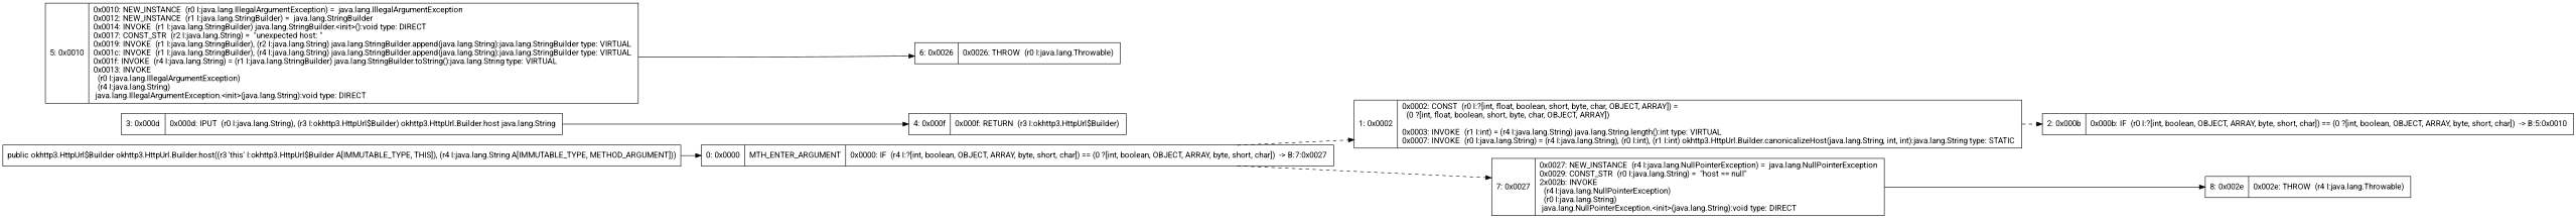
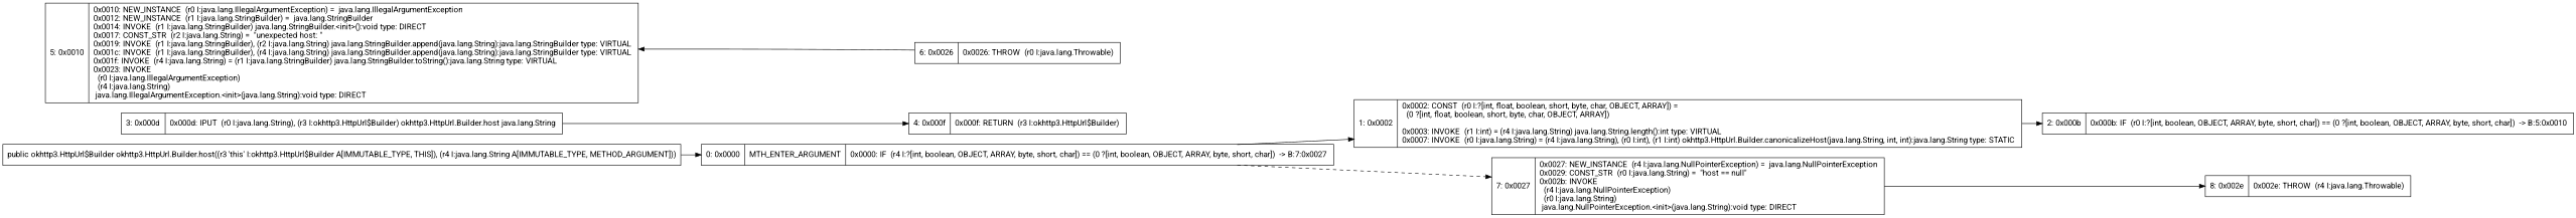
  digraph {
    fontname=Roboto
    rankdir=LR
    node [fontname=Roboto shape=record]
    edge [fontname=Roboto]
    n1 [label="{0\:\ 0x0000|MTH_ENTER_ARGUMENT\l|0x0000: IF  (r4 I:?[int, boolean, OBJECT, ARRAY, byte, short, char]) == (0 ?[int, boolean, OBJECT, ARRAY, byte, short, char])  \-\> B:7:0x0027 \l}"]
    n2 [label="{1\:\ 0x0002|0x0002: CONST  (r0 I:?[int, float, boolean, short, byte, char, OBJECT, ARRAY]) = \l  (0 ?[int, float, boolean, short, byte, char, OBJECT, ARRAY])\l \l0x0003: INVOKE  (r1 I:int) = (r4 I:java.lang.String) java.lang.String.length():int type: VIRTUAL \l0x0007: INVOKE  (r0 I:java.lang.String) = (r4 I:java.lang.String), (r0 I:int), (r1 I:int) okhttp3.HttpUrl.Builder.canonicalizeHost(java.lang.String, int, int):java.lang.String type: STATIC \l}"]
-   n3 [label="{7\:\ 0x0027|0x0027: NEW_INSTANCE  (r4 I:java.lang.NullPointerException) =  java.lang.NullPointerException \l0x0029: CONST_STR  (r0 I:java.lang.String) =  \"host == null\" \l2x002b: INVOKE  \l  (r4 I:java.lang.NullPointerException)\l  (r0 I:java.lang.String)\l java.lang.NullPointerException.\<init\>(java.lang.String):void type: DIRECT \l}"]
+   n3 [label="{7\:\ 0x0027|0x0027: NEW_INSTANCE  (r4 I:java.lang.NullPointerException) =  java.lang.NullPointerException \l0x0029: CONST_STR  (r0 I:java.lang.String) =  \"host == null\" \l0x002b: INVOKE  \l  (r4 I:java.lang.NullPointerException)\l  (r0 I:java.lang.String)\l java.lang.NullPointerException.\<init\>(java.lang.String):void type: DIRECT \l}"]
    n4 [label="{2\:\ 0x000b|0x000b: IF  (r0 I:?[int, boolean, OBJECT, ARRAY, byte, short, char]) == (0 ?[int, boolean, OBJECT, ARRAY, byte, short, char])  \-\> B:5:0x0010 \l}"]
    n5 [label="{8\:\ 0x002e|0x002e: THROW  (r4 I:java.lang.Throwable) \l}"]
    n6 [label="{3\:\ 0x000d|0x000d: IPUT  (r0 I:java.lang.String), (r3 I:okhttp3.HttpUrl$Builder) okhttp3.HttpUrl.Builder.host java.lang.String \l}"]
    n7 [label="{4\:\ 0x000f|0x000f: RETURN  (r3 I:okhttp3.HttpUrl$Builder) \l}"]
-   n8 [label="{5\:\ 0x0010|0x0010: NEW_INSTANCE  (r0 I:java.lang.IllegalArgumentException) =  java.lang.IllegalArgumentException \l0x0012: NEW_INSTANCE  (r1 I:java.lang.StringBuilder) =  java.lang.StringBuilder \l0x0014: INVOKE  (r1 I:java.lang.StringBuilder) java.lang.StringBuilder.\<init\>():void type: DIRECT \l0x0017: CONST_STR  (r2 I:java.lang.String) =  \"unexpected host: \" \l0x0019: INVOKE  (r1 I:java.lang.StringBuilder), (r2 I:java.lang.String) java.lang.StringBuilder.append(java.lang.String):java.lang.StringBuilder type: VIRTUAL \l0x001c: INVOKE  (r1 I:java.lang.StringBuilder), (r4 I:java.lang.String) java.lang.StringBuilder.append(java.lang.String):java.lang.StringBuilder type: VIRTUAL \l0x001f: INVOKE  (r4 I:java.lang.String) = (r1 I:java.lang.StringBuilder) java.lang.StringBuilder.toString():java.lang.String type: VIRTUAL \l0x0013: INVOKE  \l  (r0 I:java.lang.IllegalArgumentException)\l  (r4 I:java.lang.String)\l java.lang.IllegalArgumentException.\<init\>(java.lang.String):void type: DIRECT \l}"]
+   n8 [label="{5\:\ 0x0010|0x0010: NEW_INSTANCE  (r0 I:java.lang.IllegalArgumentException) =  java.lang.IllegalArgumentException \l0x0012: NEW_INSTANCE  (r1 I:java.lang.StringBuilder) =  java.lang.StringBuilder \l0x0014: INVOKE  (r1 I:java.lang.StringBuilder) java.lang.StringBuilder.\<init\>():void type: DIRECT \l0x0017: CONST_STR  (r2 I:java.lang.String) =  \"unexpected host: \" \l0x0019: INVOKE  (r1 I:java.lang.StringBuilder), (r2 I:java.lang.String) java.lang.StringBuilder.append(java.lang.String):java.lang.StringBuilder type: VIRTUAL \l0x001c: INVOKE  (r1 I:java.lang.StringBuilder), (r4 I:java.lang.String) java.lang.StringBuilder.append(java.lang.String):java.lang.StringBuilder type: VIRTUAL \l0x001f: INVOKE  (r4 I:java.lang.String) = (r1 I:java.lang.StringBuilder) java.lang.StringBuilder.toString():java.lang.String type: VIRTUAL \l0x0023: INVOKE  \l  (r0 I:java.lang.IllegalArgumentException)\l  (r4 I:java.lang.String)\l java.lang.IllegalArgumentException.\<init\>(java.lang.String):void type: DIRECT \l}"]
    n9 [label="{6\:\ 0x0026|0x0026: THROW  (r0 I:java.lang.Throwable) \l}"]
    n10 [label="{public okhttp3.HttpUrl$Builder okhttp3.HttpUrl.Builder.host((r3 'this' I:okhttp3.HttpUrl$Builder A[IMMUTABLE_TYPE, THIS]), (r4 I:java.lang.String A[IMMUTABLE_TYPE, METHOD_ARGUMENT])) }"]
-   n1 -> n2 [style=dashed]
+   n1 -> n2 [style=solid]
    n1 -> n3 [style=dashed]
-   n2 -> n4 [style=dashed]
+   n2 -> n4
    n3 -> n5
    n6 -> n7
-   n8 -> n9
+   n9 -> n8
    n10 -> n1
  }
